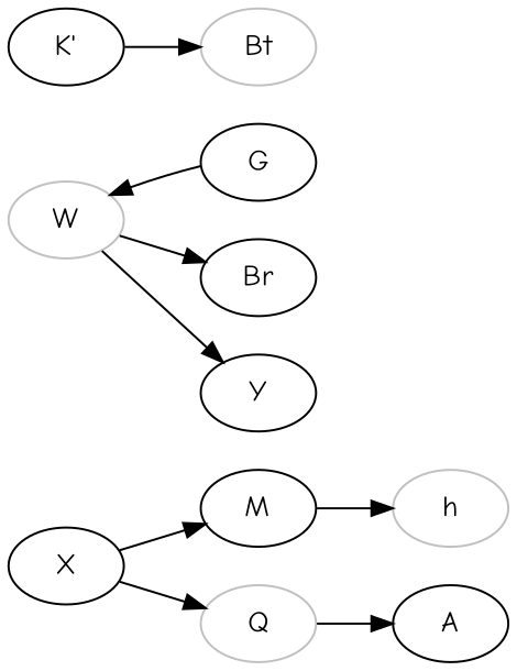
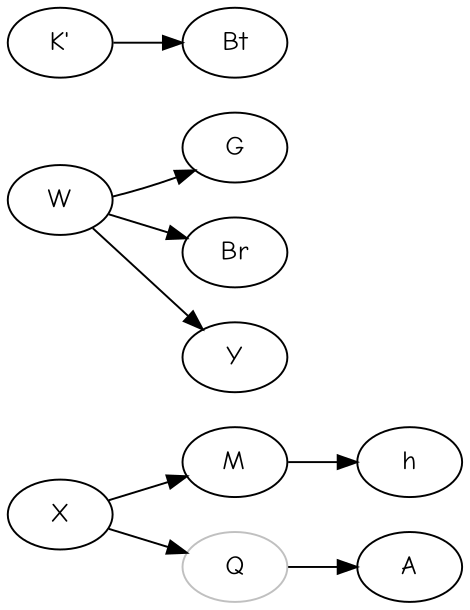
  digraph {
    fontname="Comic Neue"
    rankdir=LR
    node [fontname="Comic Neue"]
    edge [fontname="Comic Neue"]
    X [color=black]
    M
    Q [color=grey]
-   W [color=grey]
+   W [color=black]
    G
    Br
    Y
-   h [color=grey]
+   h
    A
    n10 [label="K'"]
-   Bt [color=grey]
+   Bt
    X -> M
    X -> Q
    M -> h
    Q -> A
-   G -> W
+   W -> G
    W -> Br
    W -> Y
    n10 -> Bt
  }
